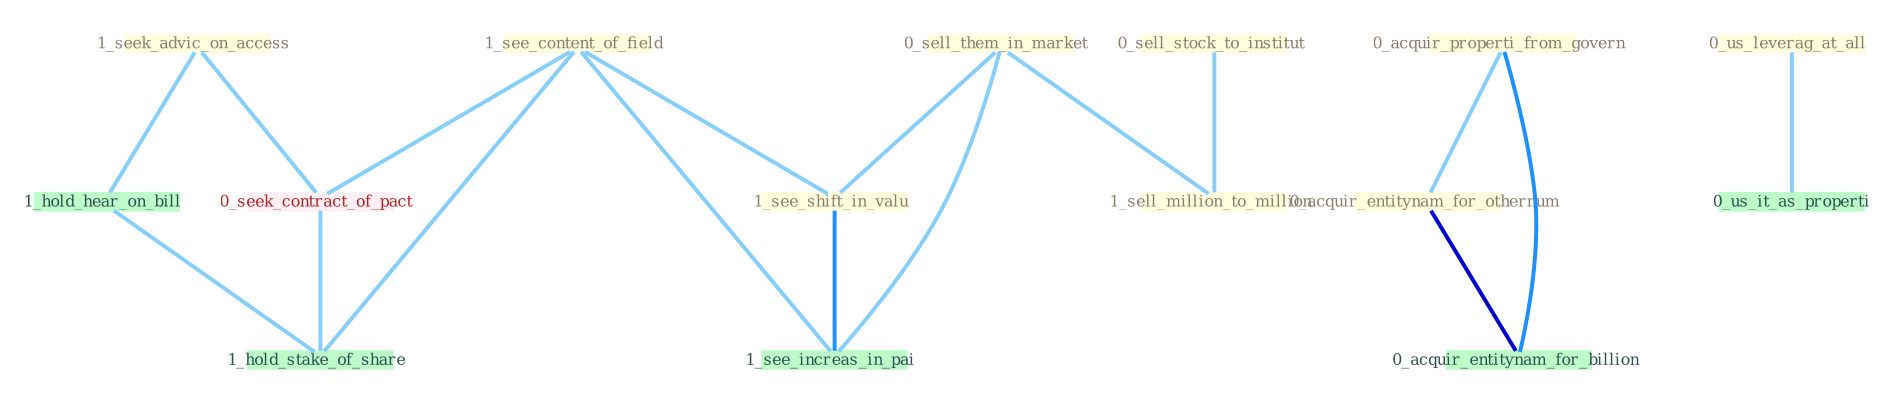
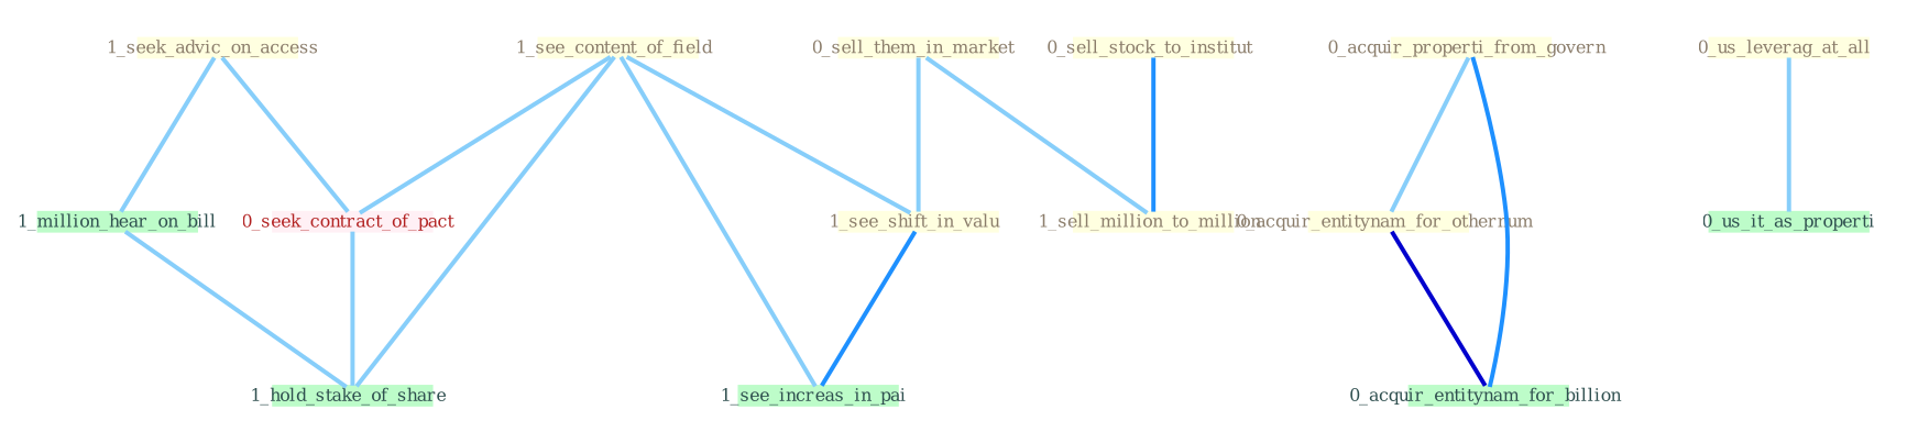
  graph {
    node [color="#ffffe0" fixedsize=true fontcolor="#8b7d6b" fontsize=4 shape=polygon style=filled]
    edge [color="#87cefa" w=1]
    "1_seek_advic_on_access " [height=.06 width=.5]
    "0_acquir_properti_from_govern " [height=.06 width=.5]
    "0_us_leverag_at_all " [height=.06 width=.5]
    "0_sell_them_in_market " [height=.06 width=.5]
    "0_sell_stock_to_institut " [height=.06 width=.5]
    "1_see_content_of_field " [height=.06 width=.5]
    "0_acquir_entitynam_for_othernum " [height=.06 width=.5]
    "1_sell_million_to_million " [height=.06 width=.5]
    "1_see_shift_in_valu " [height=.06 width=.5]
    "0_seek_contract_of_pact " [color="#fff0f5" fontcolor="#b22222" height=.06 width=.5]
-   "1_hold_hear_on_bill " [color="#BDFCC9" fontcolor="#2f4f4f" height=.06 width=.5]
+   "1_hold_hear_on_bill " [color="#BDFCC9" fontcolor="#2f4f4f" height=.06 width=.5 label="1_million_hear_on_bill"]
    "0_acquir_entitynam_for_billion " [color="#BDFCC9" fontcolor="#2f4f4f" height=.06 width=.5]
    n13 [color="#BDFCC9" fontcolor="#2f4f4f" height=.06 label="0_us_it_as_properti" width=.5]
    "1_see_increas_in_pai " [color="#BDFCC9" fontcolor="#2f4f4f" height=.06 width=.5]
    "1_hold_stake_of_share " [color="#BDFCC9" fontcolor="#2f4f4f" height=.06 width=.5]
    subgraph sub_1 {
      "1_seek_advic_on_access "
      "0_acquir_properti_from_govern "
      "0_us_leverag_at_all "
      "0_sell_them_in_market "
      "0_sell_stock_to_institut "
      "1_see_content_of_field "
      "0_acquir_entitynam_for_othernum "
      "1_sell_million_to_million "
      "1_see_shift_in_valu "
    }
    subgraph sub_2 {
      "0_seek_contract_of_pact "
    }
    "1_seek_advic_on_access " -- "0_seek_contract_of_pact "
    "1_seek_advic_on_access " -- "1_hold_hear_on_bill "
    "0_acquir_properti_from_govern " -- "0_acquir_entitynam_for_othernum "
    "0_acquir_properti_from_govern " -- "0_acquir_entitynam_for_billion " [color="#1e90ff"]
    "0_us_leverag_at_all " -- n13
    "0_sell_them_in_market " -- "1_sell_million_to_million "
    "0_sell_them_in_market " -- "1_see_shift_in_valu "
-   "0_sell_them_in_market " -- "1_see_increas_in_pai "
-   "0_sell_stock_to_institut " -- "1_sell_million_to_million " [w=2]
+   "0_sell_stock_to_institut " -- "1_sell_million_to_million " [color="#1e90ff" w=2]
    "1_see_content_of_field " -- "1_see_shift_in_valu "
    "1_see_content_of_field " -- "0_seek_contract_of_pact "
    "1_see_content_of_field " -- "1_see_increas_in_pai "
    "1_see_content_of_field " -- "1_hold_stake_of_share "
    "0_acquir_entitynam_for_othernum " -- "0_acquir_entitynam_for_billion " [color="#0000cd" w=3]
    "1_see_shift_in_valu " -- "1_see_increas_in_pai " [color="#1e90ff" w=2]
    "0_seek_contract_of_pact " -- "1_hold_stake_of_share "
    "1_hold_hear_on_bill " -- "1_hold_stake_of_share "
  }
